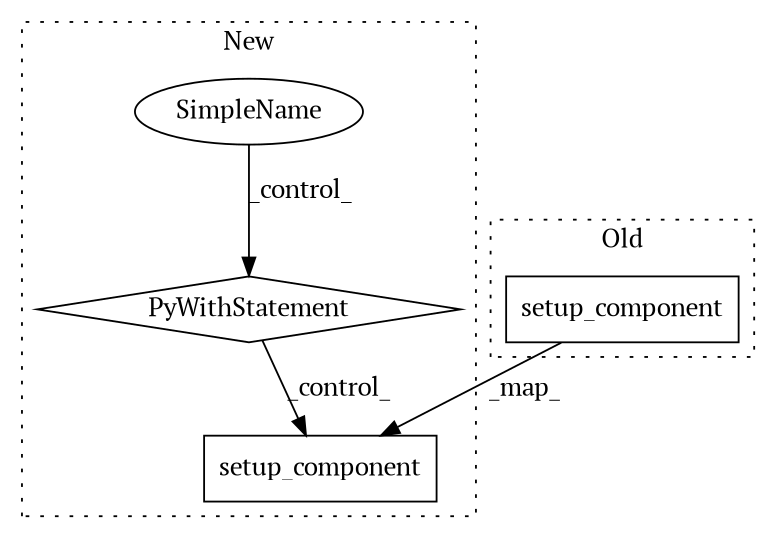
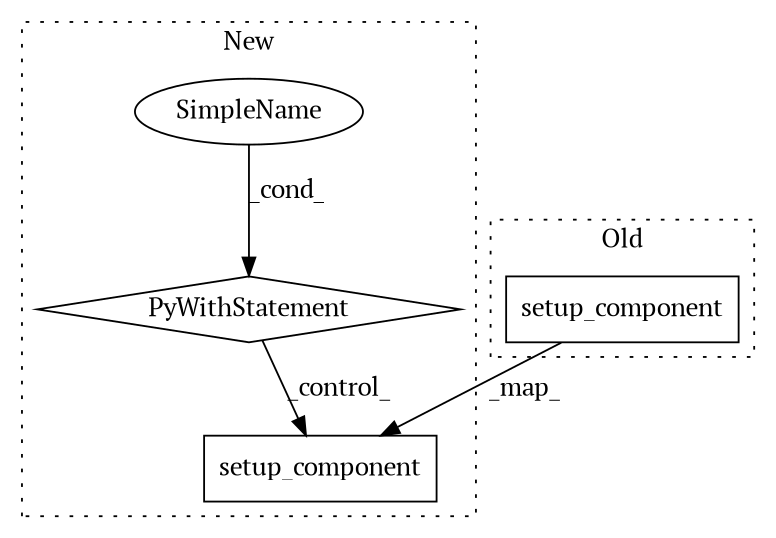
  digraph {
    fontname="PT Serif"
    node [a=32 l="16,1" shape=box fontname="PT Serif"]
    edge [fontname="PT Serif"]
    n1 [label=setup_component s="1399,1566"]
    n2 [a=42 label=SimpleName shape=ellipse l=""]
    n3 [a=104 l="10,2" label=PyWithStatement s="1297,1379" shape=diamond]
    n4 [label=setup_component s="1263,1430"]
    subgraph cluster_1 {
      label=New
      style=dotted
      n1
      n2
      n3
    }
    subgraph cluster_2 {
      label=Old
      style=dotted
      n4
    }
-   n2 -> n3 [label=_control_]
+   n2 -> n3 [label=_cond_]
    n3 -> n1 [label=_control_]
    n4 -> n1 [label=_map_]
  }
